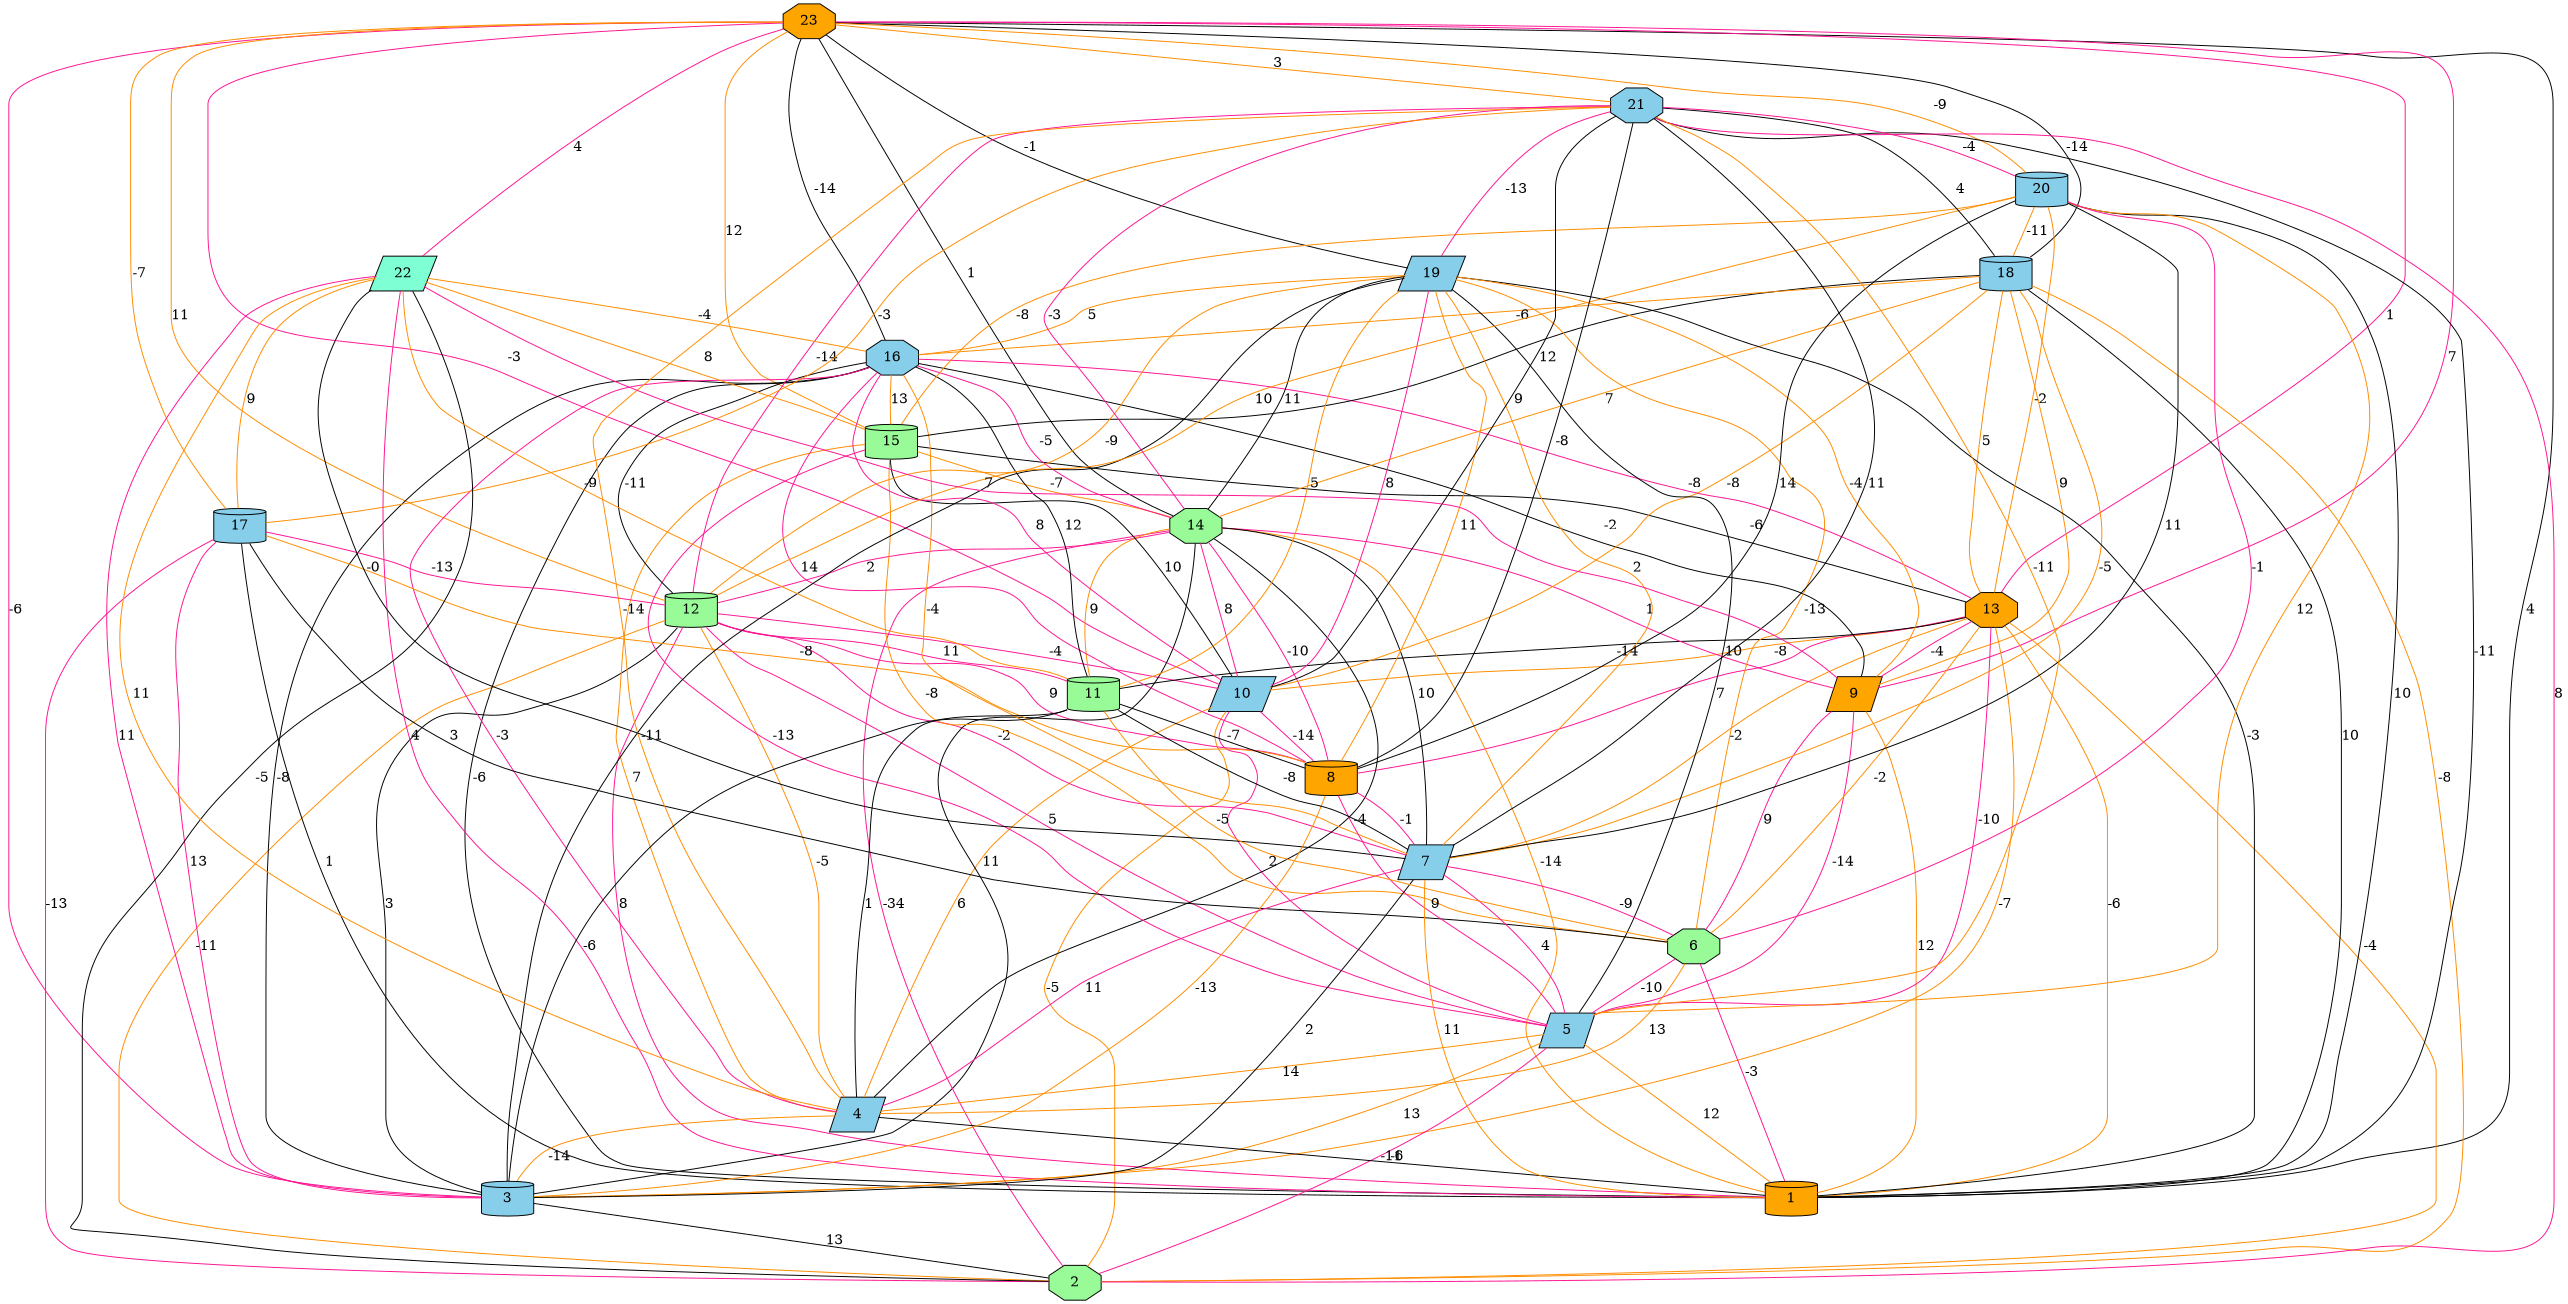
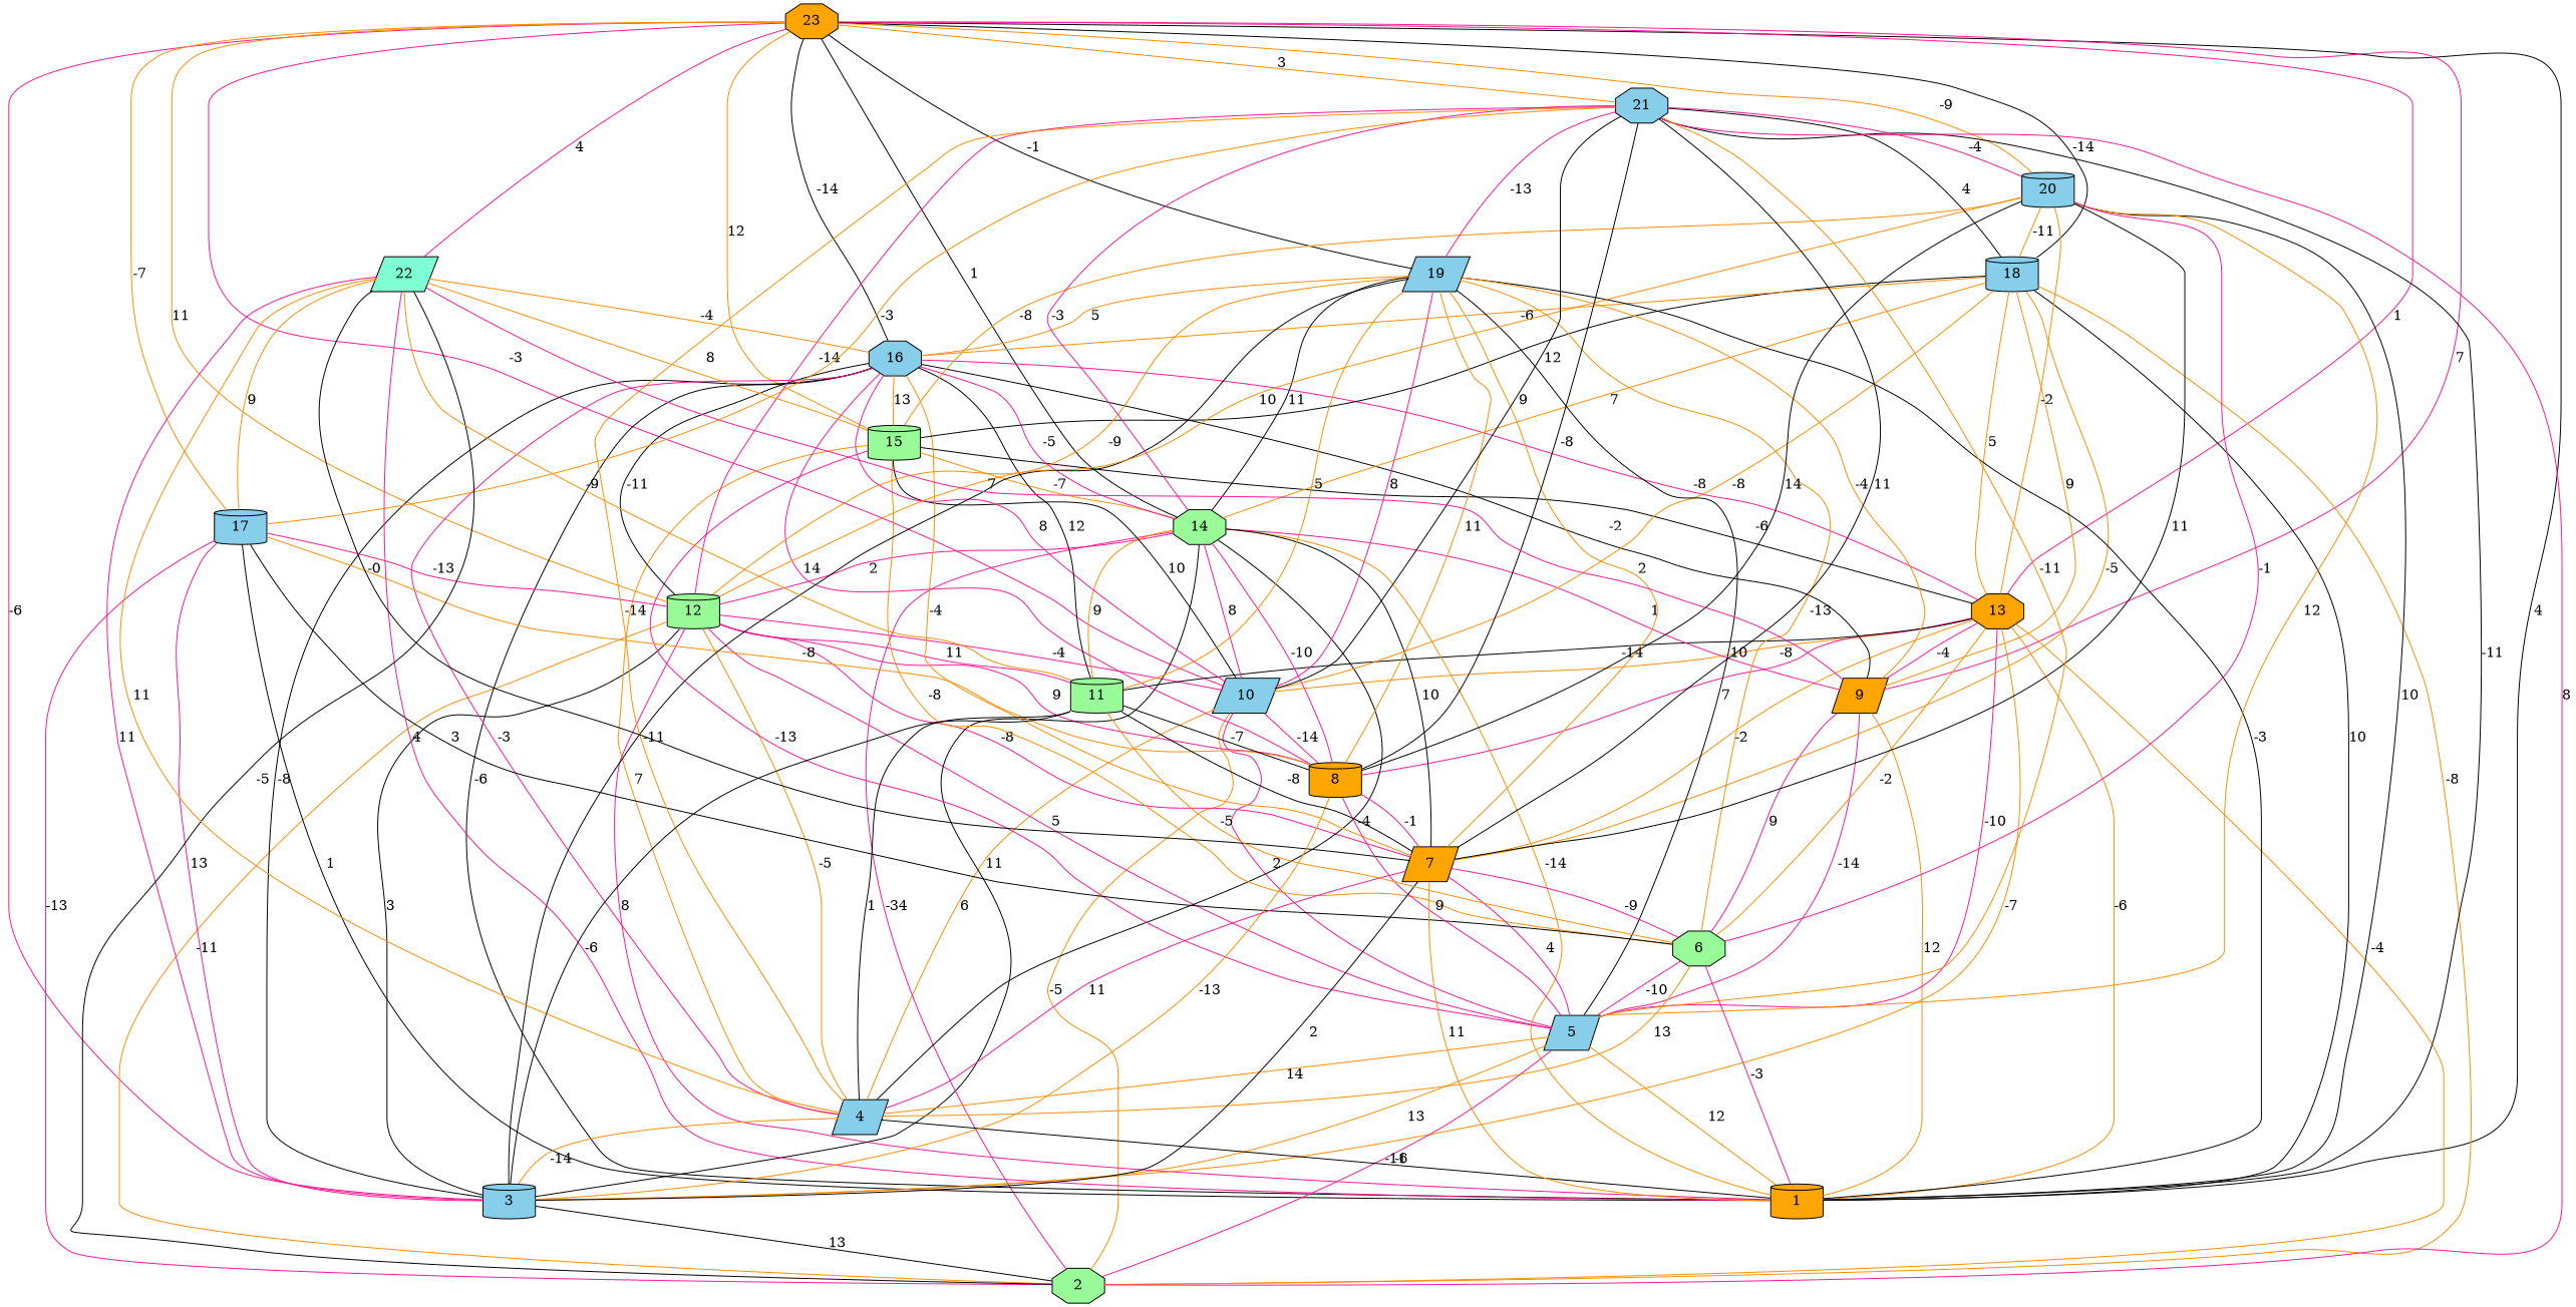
  graph {
    fontname="Helvetica,Arial,sans-serif"
    node [fillcolor=skyblue shape=cylinder style=filled]
    edge [color=darkorange]
    23 [fillcolor=orange shape=octagon]
    1 [fillcolor=orange]
    3
    9 [fillcolor=orange shape=parallelogram]
    10 [shape=parallelogram]
    12 [fillcolor=palegreen]
    13 [fillcolor=orange shape=octagon]
    14 [fillcolor=palegreen shape=octagon]
    15 [fillcolor=palegreen]
    16 [shape=octagon]
    17
    18
    19 [shape=parallelogram]
    20
    21 [shape=octagon]
    22 [fillcolor=aquamarine shape=parallelogram]
    2 [fillcolor=palegreen shape=octagon]
    5 [shape=parallelogram]
    6 [fillcolor=palegreen shape=octagon]
    4 [shape=parallelogram]
    8 [fillcolor=orange]
-   7 [shape=parallelogram]
+   7 [fillcolor=orange shape=parallelogram]
    11 [fillcolor=palegreen]
    23 -- 1 [color=black label=4]
    23 -- 3 [color=deeppink label=-6]
    23 -- 9 [color=deeppink label=7]
    23 -- 10 [color=deeppink label=-3]
    23 -- 12 [label=11]
    23 -- 13 [color=deeppink label=1]
    23 -- 14 [color=black label=1]
    23 -- 15 [label=12]
    23 -- 16 [color=black label=-14]
    23 -- 17 [label=-7]
    23 -- 18 [color=black label=-14]
    23 -- 19 [color=black label=-1]
    23 -- 20 [label=-9]
    23 -- 21 [label=3]
    23 -- 22 [color=deeppink label=4]
    3 -- 2 [color=black label=13]
    9 -- 1 [label=12]
    9 -- 5 [color=deeppink label=-14]
    9 -- 6 [color=deeppink label=9]
    10 -- 2 [label=-5]
    10 -- 5 [color=deeppink label=2]
    10 -- 4 [label=6]
    10 -- 8 [color=deeppink label=-14]
    12 -- 1 [color=deeppink label=8]
    12 -- 3 [color=black label=3]
    12 -- 10 [color=deeppink label=-4]
    12 -- 2 [label=-11]
    12 -- 5 [color=deeppink label=5]
    12 -- 4 [label=-5]
    12 -- 8 [color=deeppink label=9]
-   12 -- 7 [color=deeppink label=-2]
+   12 -- 7 [color=deeppink label=-8]
    12 -- 11 [color=deeppink label=11]
    13 -- 1 [label=-6]
    13 -- 3 [label=-7]
    13 -- 9 [color=deeppink label=-4]
    13 -- 10 [label=-8]
    13 -- 2 [label=-4]
    13 -- 5 [color=deeppink label=-10]
    13 -- 6 [label=-2]
    13 -- 8 [color=deeppink label=7]
    13 -- 7 [label=-2]
    13 -- 11 [color=black label=-14]
    14 -- 1 [label=-14]
    14 -- 3 [color=black label=11]
    14 -- 9 [color=deeppink label=1]
    14 -- 10 [color=deeppink label=8]
    14 -- 12 [color=deeppink label=2]
    14 -- 2 [color=deeppink label=-34]
    14 -- 4 [color=black label=-4]
    14 -- 8 [color=deeppink label=-10]
    14 -- 7 [color=black label=10]
    14 -- 11 [label=9]
    15 -- 10 [color=black label=10]
    15 -- 13 [color=black label=-6]
    15 -- 14 [label=-7]
    15 -- 5 [color=deeppink label=-13]
    15 -- 6 [label=-8]
    15 -- 4 [label=7]
    16 -- 1 [color=black label=-6]
    16 -- 3 [color=black label=-8]
    16 -- 9 [color=black label=-2]
    16 -- 10 [color=deeppink label=8]
    16 -- 12 [color=black label=-11]
    16 -- 13 [color=deeppink label=-8]
    16 -- 14 [color=deeppink label=-5]
    16 -- 15 [label=13]
    16 -- 4 [color=deeppink label=-3]
    16 -- 8 [color=deeppink label=14]
    16 -- 7 [label=-4]
    16 -- 11 [color=black label=12]
    17 -- 1 [color=black label=1]
    17 -- 3 [color=deeppink label=13]
    17 -- 12 [color=deeppink label=-13]
    17 -- 2 [color=deeppink label=-13]
    17 -- 6 [color=black label=3]
    17 -- 8 [label=-8]
    18 -- 1 [color=black label=10]
    18 -- 9 [label=9]
    18 -- 10 [label=-8]
    18 -- 13 [label=5]
    18 -- 14 [label=7]
    18 -- 15 [color=black label=12]
    18 -- 16 [label=-6]
    18 -- 2 [label=-8]
    18 -- 7 [label=-5]
    19 -- 1 [color=black label=-3]
    19 -- 3 [color=black label=-11]
    19 -- 9 [label=-4]
    19 -- 10 [color=deeppink label=8]
    19 -- 12 [label=-9]
    19 -- 14 [color=black label=11]
    19 -- 16 [label=5]
    19 -- 5 [color=black label=10]
    19 -- 6 [label=-13]
    19 -- 8 [label=11]
    19 -- 7 [label=2]
    19 -- 11 [label=5]
    20 -- 1 [color=black label=10]
    20 -- 12 [label=10]
    20 -- 13 [label=-2]
    20 -- 15 [label=-8]
    20 -- 18 [label=-11]
    20 -- 5 [label=12]
    20 -- 6 [color=deeppink label=-1]
    20 -- 8 [color=black label=14]
    20 -- 7 [color=black label=11]
    21 -- 1 [color=black label=-11]
    21 -- 10 [color=black label=9]
    21 -- 12 [color=deeppink label=-14]
    21 -- 14 [color=deeppink label=-3]
    21 -- 17 [label=-3]
    21 -- 18 [color=black label=4]
    21 -- 19 [color=deeppink label=-13]
    21 -- 20 [color=deeppink label=-4]
    21 -- 2 [color=deeppink label=8]
    21 -- 5 [label=-11]
    21 -- 4 [label=-14]
    21 -- 8 [color=black label=-8]
    21 -- 7 [color=black label=11]
    22 -- 1 [color=deeppink label=4]
    22 -- 3 [color=deeppink label=11]
    22 -- 9 [color=deeppink label=7]
    22 -- 15 [label=8]
    22 -- 16 [label=-4]
    22 -- 17 [label=9]
    22 -- 2 [color=black label=-5]
    22 -- 4 [label=11]
    22 -- 7 [color=black label=-0]
    22 -- 11 [label=-9]
    5 -- 1 [label=12]
    5 -- 3 [label=13]
    5 -- 2 [color=deeppink label=-6]
    5 -- 4 [label=14]
    6 -- 1 [color=deeppink label=-3]
    6 -- 5 [color=deeppink label=-10]
    6 -- 4 [label=13]
    4 -- 1 [color=black label=-11]
    4 -- 3 [label=-14]
    8 -- 3 [label=-13]
    8 -- 5 [color=deeppink label=9]
    8 -- 7 [color=deeppink label=-1]
    7 -- 1 [label=11]
    7 -- 3 [color=black label=2]
    7 -- 5 [color=deeppink label=4]
    7 -- 6 [color=deeppink label=-9]
    7 -- 4 [color=deeppink label=11]
    11 -- 3 [color=black label=-6]
    11 -- 6 [label=-5]
    11 -- 4 [color=black label=1]
    11 -- 8 [color=black label=-7]
    11 -- 7 [color=black label=-8]
  }
